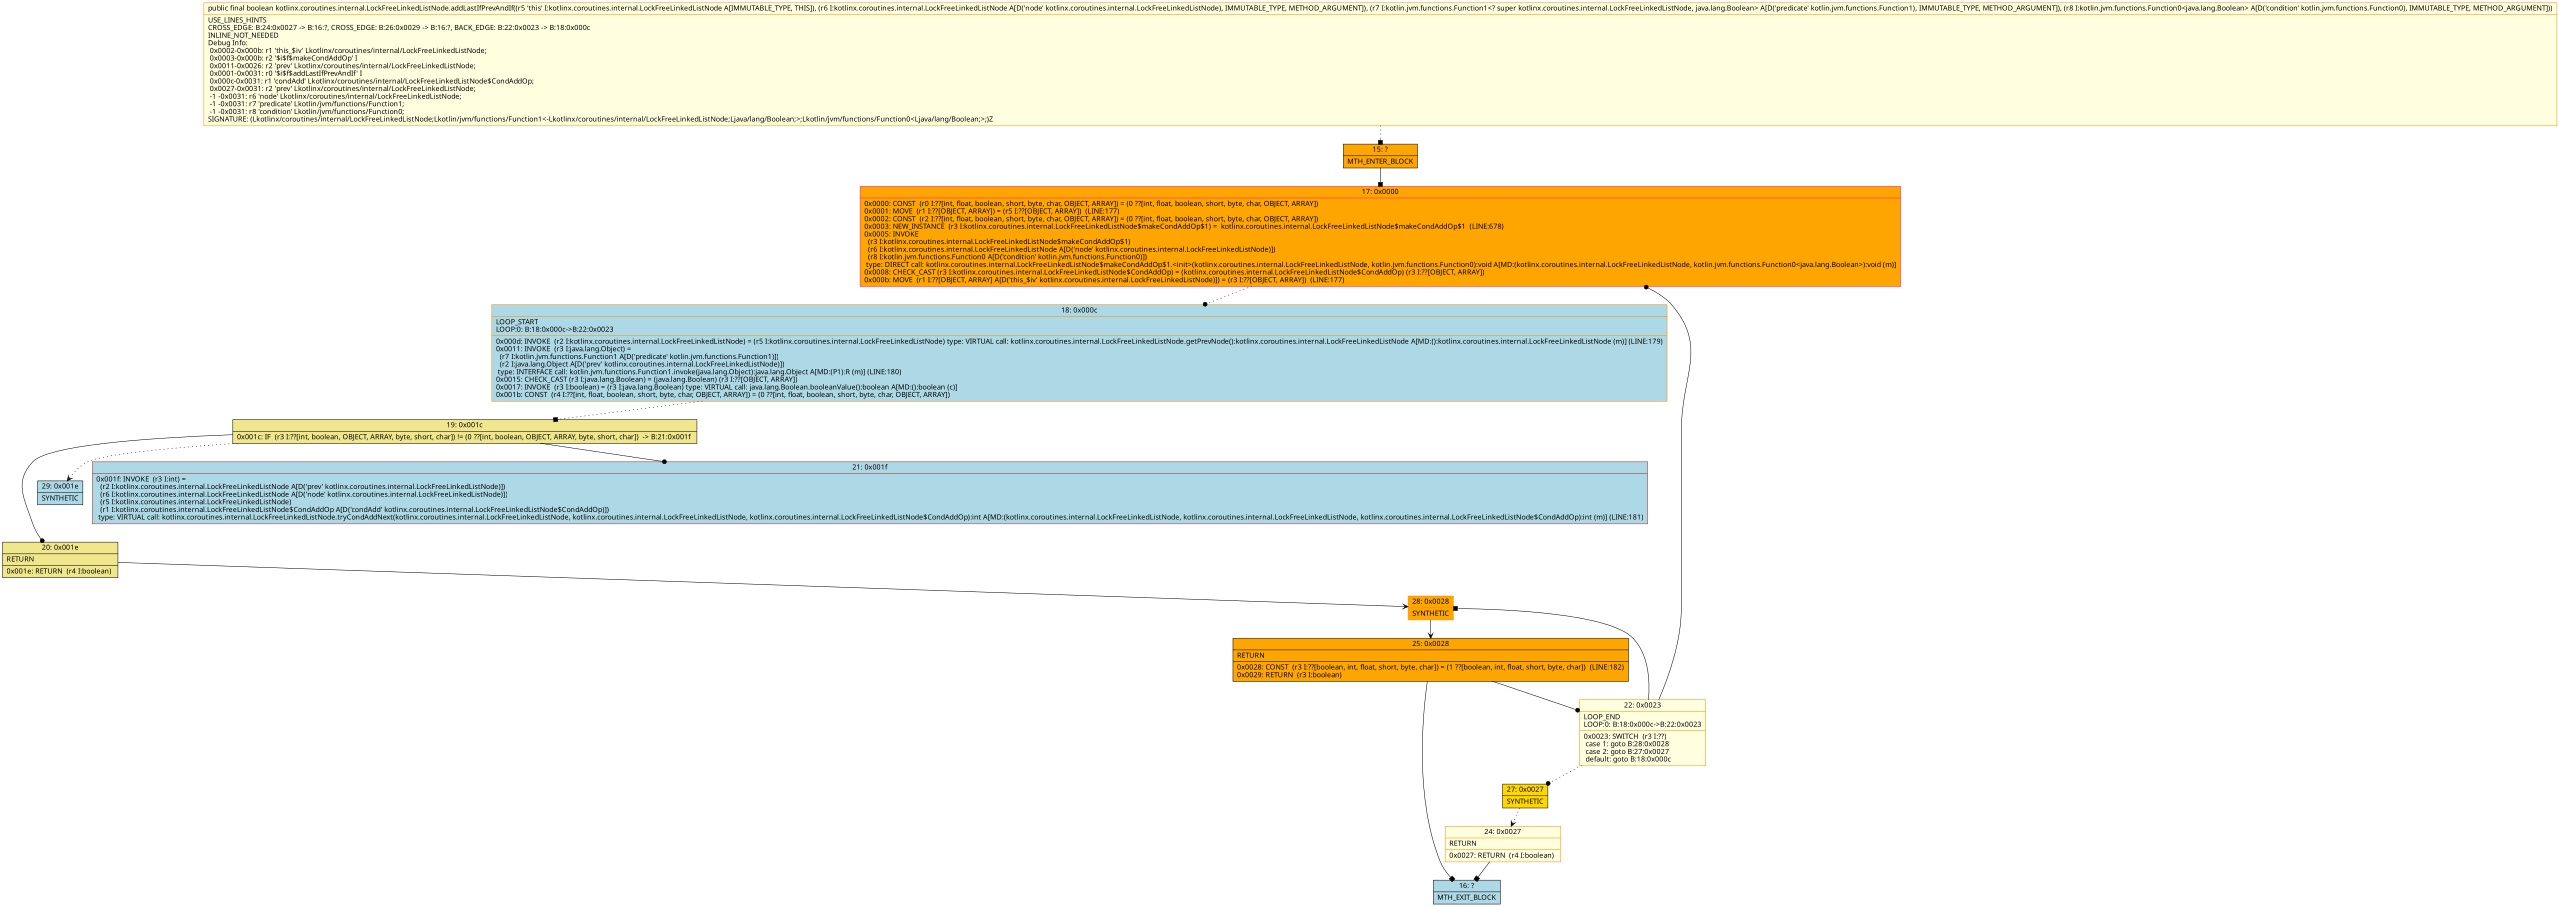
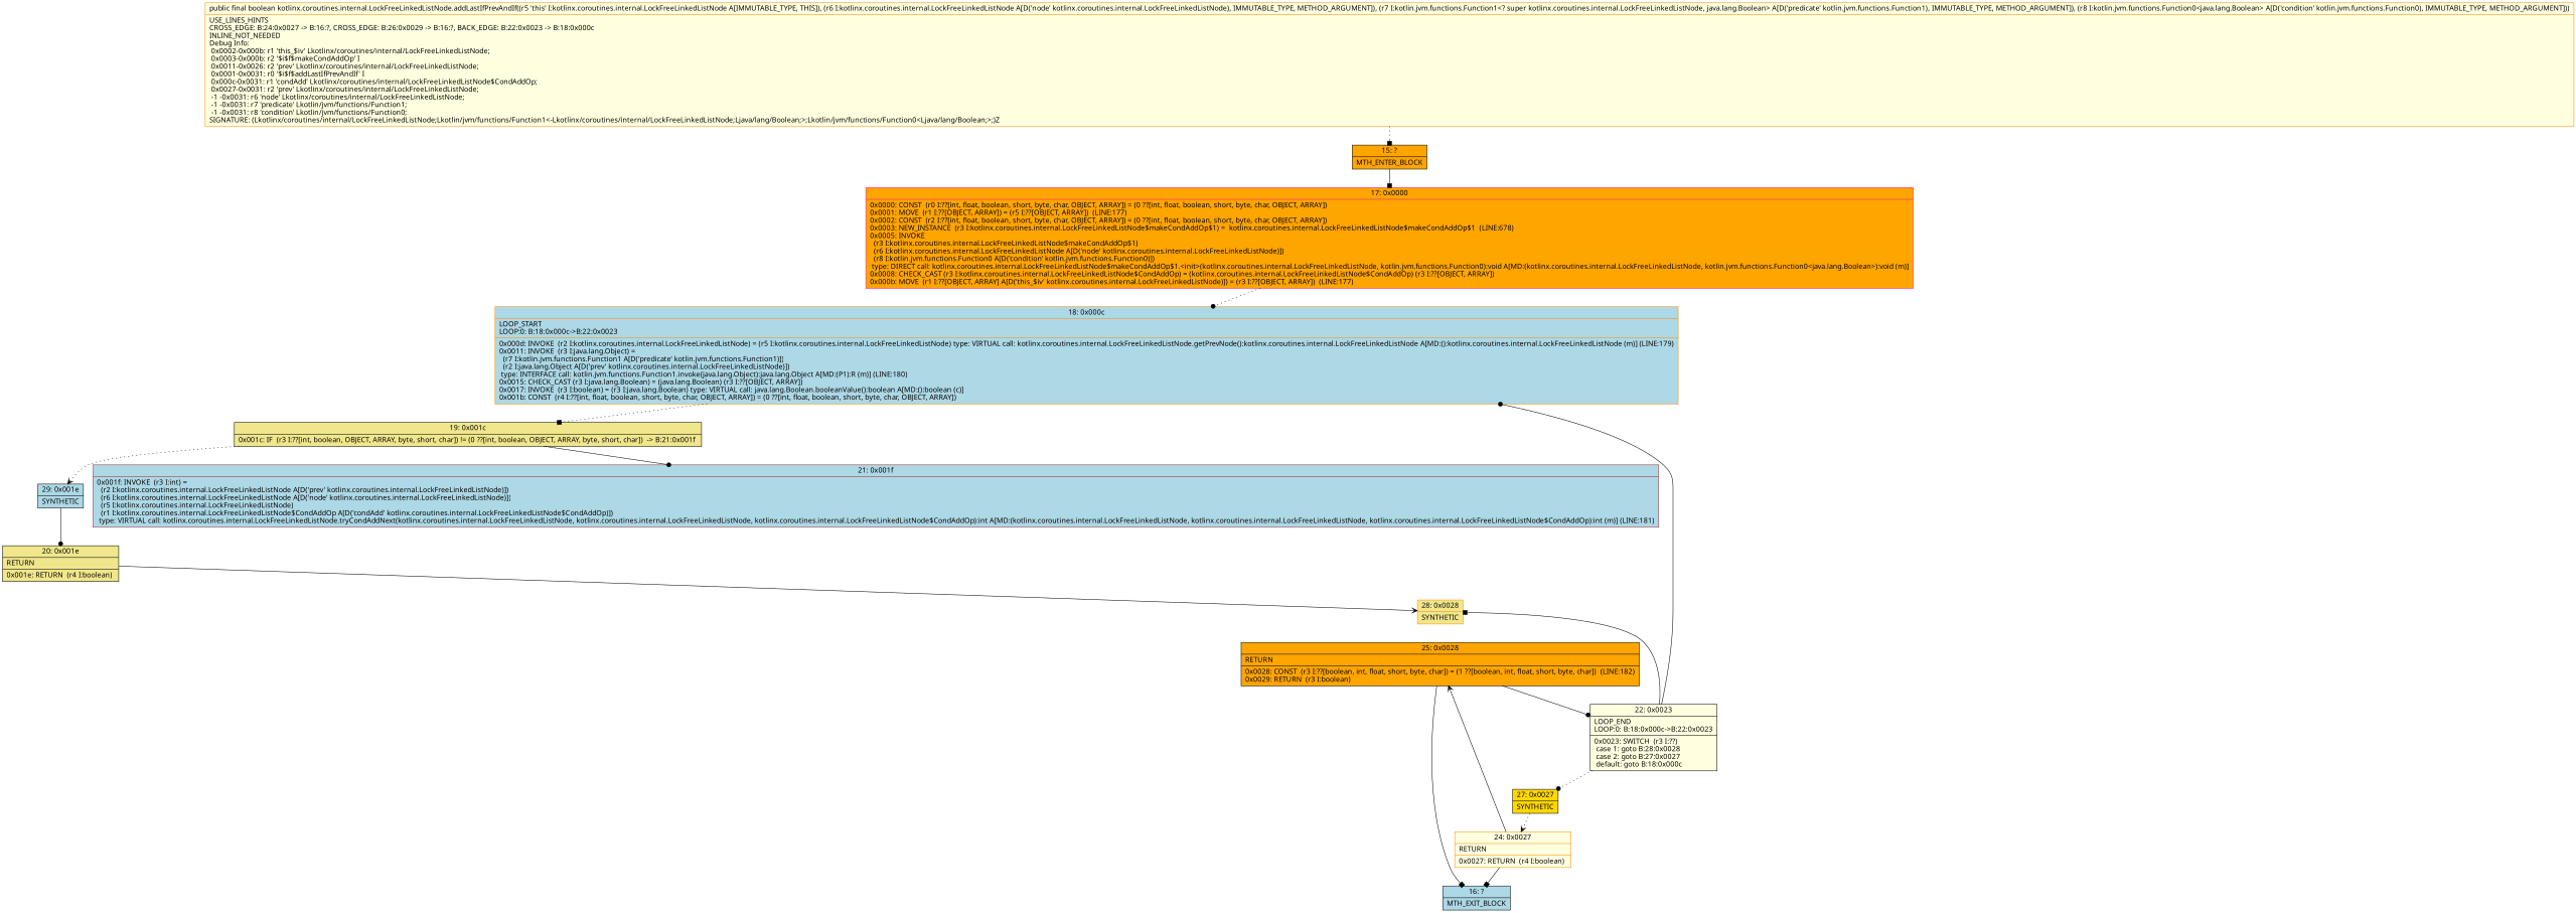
  digraph {
    fontname="Noto Sans"
    node [color=black fillcolor=orange fontname="Noto Sans" shape=record style=filled]
    edge [arrowhead=box fontname="Noto Sans" style=solid]
    n1 [label="{15\:\ ?|MTH_ENTER_BLOCK\l}"]
    n2 [color=deeppink label="{17\:\ 0x0000|0x0000: CONST  (r0 I:??[int, float, boolean, short, byte, char, OBJECT, ARRAY]) = (0 ??[int, float, boolean, short, byte, char, OBJECT, ARRAY]) \l0x0001: MOVE  (r1 I:??[OBJECT, ARRAY]) = (r5 I:??[OBJECT, ARRAY])  (LINE:177)\l0x0002: CONST  (r2 I:??[int, float, boolean, short, byte, char, OBJECT, ARRAY]) = (0 ??[int, float, boolean, short, byte, char, OBJECT, ARRAY]) \l0x0003: NEW_INSTANCE  (r3 I:kotlinx.coroutines.internal.LockFreeLinkedListNode$makeCondAddOp$1) =  kotlinx.coroutines.internal.LockFreeLinkedListNode$makeCondAddOp$1  (LINE:678)\l0x0005: INVOKE  \l  (r3 I:kotlinx.coroutines.internal.LockFreeLinkedListNode$makeCondAddOp$1)\l  (r6 I:kotlinx.coroutines.internal.LockFreeLinkedListNode A[D('node' kotlinx.coroutines.internal.LockFreeLinkedListNode)])\l  (r8 I:kotlin.jvm.functions.Function0 A[D('condition' kotlin.jvm.functions.Function0)])\l type: DIRECT call: kotlinx.coroutines.internal.LockFreeLinkedListNode$makeCondAddOp$1.\<init\>(kotlinx.coroutines.internal.LockFreeLinkedListNode, kotlin.jvm.functions.Function0):void A[MD:(kotlinx.coroutines.internal.LockFreeLinkedListNode, kotlin.jvm.functions.Function0\<java.lang.Boolean\>):void (m)]\l0x0008: CHECK_CAST (r3 I:kotlinx.coroutines.internal.LockFreeLinkedListNode$CondAddOp) = (kotlinx.coroutines.internal.LockFreeLinkedListNode$CondAddOp) (r3 I:??[OBJECT, ARRAY]) \l0x000b: MOVE  (r1 I:??[OBJECT, ARRAY] A[D('this_$iv' kotlinx.coroutines.internal.LockFreeLinkedListNode)]) = (r3 I:??[OBJECT, ARRAY])  (LINE:177)\l}"]
    n3 [color=darkorange fillcolor=lightblue label="{18\:\ 0x000c|LOOP_START\lLOOP:0: B:18:0x000c\-\>B:22:0x0023\l|0x000d: INVOKE  (r2 I:kotlinx.coroutines.internal.LockFreeLinkedListNode) = (r5 I:kotlinx.coroutines.internal.LockFreeLinkedListNode) type: VIRTUAL call: kotlinx.coroutines.internal.LockFreeLinkedListNode.getPrevNode():kotlinx.coroutines.internal.LockFreeLinkedListNode A[MD:():kotlinx.coroutines.internal.LockFreeLinkedListNode (m)] (LINE:179)\l0x0011: INVOKE  (r3 I:java.lang.Object) = \l  (r7 I:kotlin.jvm.functions.Function1 A[D('predicate' kotlin.jvm.functions.Function1)])\l  (r2 I:java.lang.Object A[D('prev' kotlinx.coroutines.internal.LockFreeLinkedListNode)])\l type: INTERFACE call: kotlin.jvm.functions.Function1.invoke(java.lang.Object):java.lang.Object A[MD:(P1):R (m)] (LINE:180)\l0x0015: CHECK_CAST (r3 I:java.lang.Boolean) = (java.lang.Boolean) (r3 I:??[OBJECT, ARRAY]) \l0x0017: INVOKE  (r3 I:boolean) = (r3 I:java.lang.Boolean) type: VIRTUAL call: java.lang.Boolean.booleanValue():boolean A[MD:():boolean (c)]\l0x001b: CONST  (r4 I:??[int, float, boolean, short, byte, char, OBJECT, ARRAY]) = (0 ??[int, float, boolean, short, byte, char, OBJECT, ARRAY]) \l}"]
    n4 [fillcolor=khaki label="{19\:\ 0x001c|0x001c: IF  (r3 I:??[int, boolean, OBJECT, ARRAY, byte, short, char]) != (0 ??[int, boolean, OBJECT, ARRAY, byte, short, char])  \-\> B:21:0x001f \l}"]
    n5 [color=brown fillcolor=lightblue label="{21\:\ 0x001f|0x001f: INVOKE  (r3 I:int) = \l  (r2 I:kotlinx.coroutines.internal.LockFreeLinkedListNode A[D('prev' kotlinx.coroutines.internal.LockFreeLinkedListNode)])\l  (r6 I:kotlinx.coroutines.internal.LockFreeLinkedListNode A[D('node' kotlinx.coroutines.internal.LockFreeLinkedListNode)])\l  (r5 I:kotlinx.coroutines.internal.LockFreeLinkedListNode)\l  (r1 I:kotlinx.coroutines.internal.LockFreeLinkedListNode$CondAddOp A[D('condAdd' kotlinx.coroutines.internal.LockFreeLinkedListNode$CondAddOp)])\l type: VIRTUAL call: kotlinx.coroutines.internal.LockFreeLinkedListNode.tryCondAddNext(kotlinx.coroutines.internal.LockFreeLinkedListNode, kotlinx.coroutines.internal.LockFreeLinkedListNode, kotlinx.coroutines.internal.LockFreeLinkedListNode$CondAddOp):int A[MD:(kotlinx.coroutines.internal.LockFreeLinkedListNode, kotlinx.coroutines.internal.LockFreeLinkedListNode, kotlinx.coroutines.internal.LockFreeLinkedListNode$CondAddOp):int (m)] (LINE:181)\l}"]
    n6 [fillcolor=lightblue label="{29\:\ 0x001e|SYNTHETIC\l}"]
    n7 [fillcolor=khaki label="{20\:\ 0x001e|RETURN\l|0x001e: RETURN  (r4 I:boolean) \l}"]
-   n8 [color=darkorange fillcolor=lightyellow label="{22\:\ 0x0023|LOOP_END\lLOOP:0: B:18:0x000c\-\>B:22:0x0023\l|0x0023: SWITCH  (r3 I:??)\l case 1: goto B:28:0x0028\l case 2: goto B:27:0x0027\l default: goto B:18:0x000c \l}"]
+   n8 [fillcolor=lightyellow label="{22\:\ 0x0023|LOOP_END\lLOOP:0: B:18:0x000c\-\>B:22:0x0023\l|0x0023: SWITCH  (r3 I:??)\l case 1: goto B:28:0x0028\l case 2: goto B:27:0x0027\l default: goto B:18:0x000c \l}"]
    n9 [fillcolor=gold label="{27\:\ 0x0027|SYNTHETIC\l}"]
-   n10 [color=darkorange label="{28\:\ 0x0028|SYNTHETIC\l}"]
+   n10 [color=darkorange fillcolor=khaki label="{28\:\ 0x0028|SYNTHETIC\l}"]
    n11 [color=darkorange fillcolor=lightyellow label="{24\:\ 0x0027|RETURN\l|0x0027: RETURN  (r4 I:boolean) \l}"]
    n12 [label="{25\:\ 0x0028|RETURN\l|0x0028: CONST  (r3 I:??[boolean, int, float, short, byte, char]) = (1 ??[boolean, int, float, short, byte, char])  (LINE:182)\l0x0029: RETURN  (r3 I:boolean) \l}"]
    n13 [fillcolor=lightblue label="{16\:\ ?|MTH_EXIT_BLOCK\l}"]
    n14 [color=darkorange fillcolor=lightyellow label="{public final boolean kotlinx.coroutines.internal.LockFreeLinkedListNode.addLastIfPrevAndIf((r5 'this' I:kotlinx.coroutines.internal.LockFreeLinkedListNode A[IMMUTABLE_TYPE, THIS]), (r6 I:kotlinx.coroutines.internal.LockFreeLinkedListNode A[D('node' kotlinx.coroutines.internal.LockFreeLinkedListNode), IMMUTABLE_TYPE, METHOD_ARGUMENT]), (r7 I:kotlin.jvm.functions.Function1\<? super kotlinx.coroutines.internal.LockFreeLinkedListNode, java.lang.Boolean\> A[D('predicate' kotlin.jvm.functions.Function1), IMMUTABLE_TYPE, METHOD_ARGUMENT]), (r8 I:kotlin.jvm.functions.Function0\<java.lang.Boolean\> A[D('condition' kotlin.jvm.functions.Function0), IMMUTABLE_TYPE, METHOD_ARGUMENT]))  | USE_LINES_HINTS\lCROSS_EDGE: B:24:0x0027 \-\> B:16:?, CROSS_EDGE: B:26:0x0029 \-\> B:16:?, BACK_EDGE: B:22:0x0023 \-\> B:18:0x000c\lINLINE_NOT_NEEDED\lDebug Info:\l  0x0002\-0x000b: r1 'this_$iv' Lkotlinx\/coroutines\/internal\/LockFreeLinkedListNode;\l  0x0003\-0x000b: r2 '$i$f$makeCondAddOp' I\l  0x0011\-0x0026: r2 'prev' Lkotlinx\/coroutines\/internal\/LockFreeLinkedListNode;\l  0x0001\-0x0031: r0 '$i$f$addLastIfPrevAndIf' I\l  0x000c\-0x0031: r1 'condAdd' Lkotlinx\/coroutines\/internal\/LockFreeLinkedListNode$CondAddOp;\l  0x0027\-0x0031: r2 'prev' Lkotlinx\/coroutines\/internal\/LockFreeLinkedListNode;\l  \-1 \-0x0031: r6 'node' Lkotlinx\/coroutines\/internal\/LockFreeLinkedListNode;\l  \-1 \-0x0031: r7 'predicate' Lkotlin\/jvm\/functions\/Function1;\l  \-1 \-0x0031: r8 'condition' Lkotlin\/jvm\/functions\/Function0;\lSIGNATURE: (Lkotlinx\/coroutines\/internal\/LockFreeLinkedListNode;Lkotlin\/jvm\/functions\/Function1\<\-Lkotlinx\/coroutines\/internal\/LockFreeLinkedListNode;Ljava\/lang\/Boolean;\>;Lkotlin\/jvm\/functions\/Function0\<Ljava\/lang\/Boolean;\>;)Z\l}"]
    n1 -> n2
    n2 -> n3 [arrowhead=dot style=dotted]
    n3 -> n4 [style=dotted]
    n4 -> n5 [arrowhead=dot]
    n4 -> n6 [arrowhead=vee style=dotted]
-   n4 -> n7 [arrowhead=dot]
+   n6 -> n7 [arrowhead=dot]
    n7 -> n10 [arrowhead=vee]
-   n8 -> n2 [arrowhead=dot]
+   n8 -> n3 [arrowhead=dot]
    n8 -> n9 [arrowhead=dot style=dotted]
    n8 -> n10
    n9 -> n11 [arrowhead=vee style=dotted]
-   n10 -> n12 [arrowhead=vee]
+   n11 -> n12 [arrowhead=vee]
    n11 -> n13
    n12 -> n8 [arrowhead=dot]
    n12 -> n13
    n14 -> n1 [style=dotted]
  }
